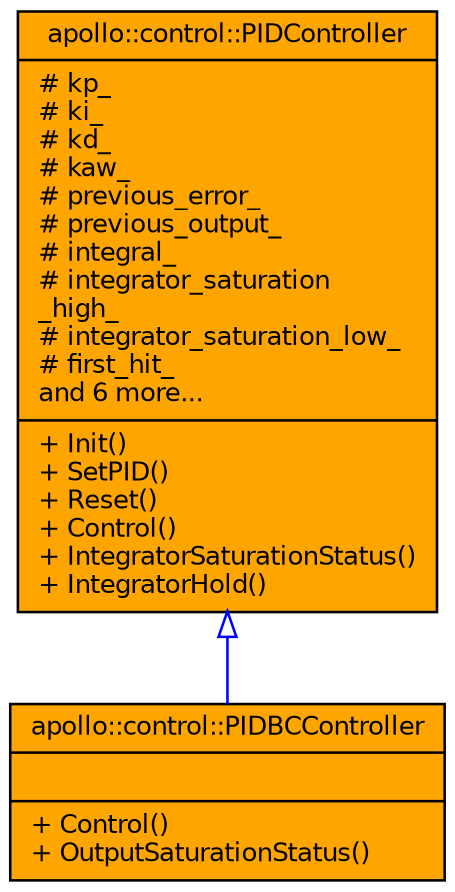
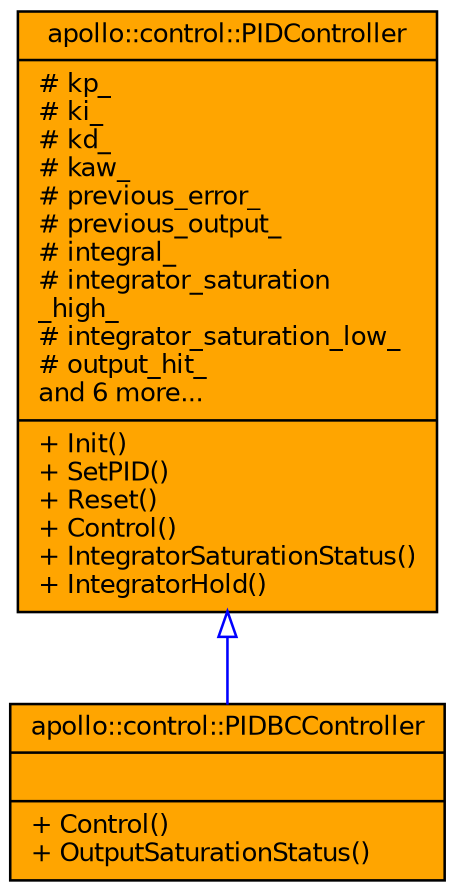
  digraph {
    node [color=black fillcolor=orange fontname=Helvetica fontsize=10 shape=record style=filled]
    n1 [fontcolor=black height=0.2 label="{apollo::control::PIDBCController\n||+ Control()\l+ OutputSaturationStatus()\l}" width=0.4]
-   n2 [height=0.2 label="{apollo::control::PIDController\n|# kp_\l# ki_\l# kd_\l# kaw_\l# previous_error_\l# previous_output_\l# integral_\l# integrator_saturation\l_high_\l# integrator_saturation_low_\l# first_hit_\land 6 more...\l|+ Init()\l+ SetPID()\l+ Reset()\l+ Control()\l+ IntegratorSaturationStatus()\l+ IntegratorHold()\l}" width=0.4]
+   n2 [height=0.2 label="{apollo::control::PIDController\n|# kp_\l# ki_\l# kd_\l# kaw_\l# previous_error_\l# previous_output_\l# integral_\l# integrator_saturation\l_high_\l# integrator_saturation_low_\l# output_hit_\land 6 more...\l|+ Init()\l+ SetPID()\l+ Reset()\l+ Control()\l+ IntegratorSaturationStatus()\l+ IntegratorHold()\l}" width=0.4]
    n2 -> n1 [arrowtail=onormal color=blue dir=back fontname=Helvetica fontsize=10 labelfontname=Helvetica labelfontsize=10 style=solid]
  }
